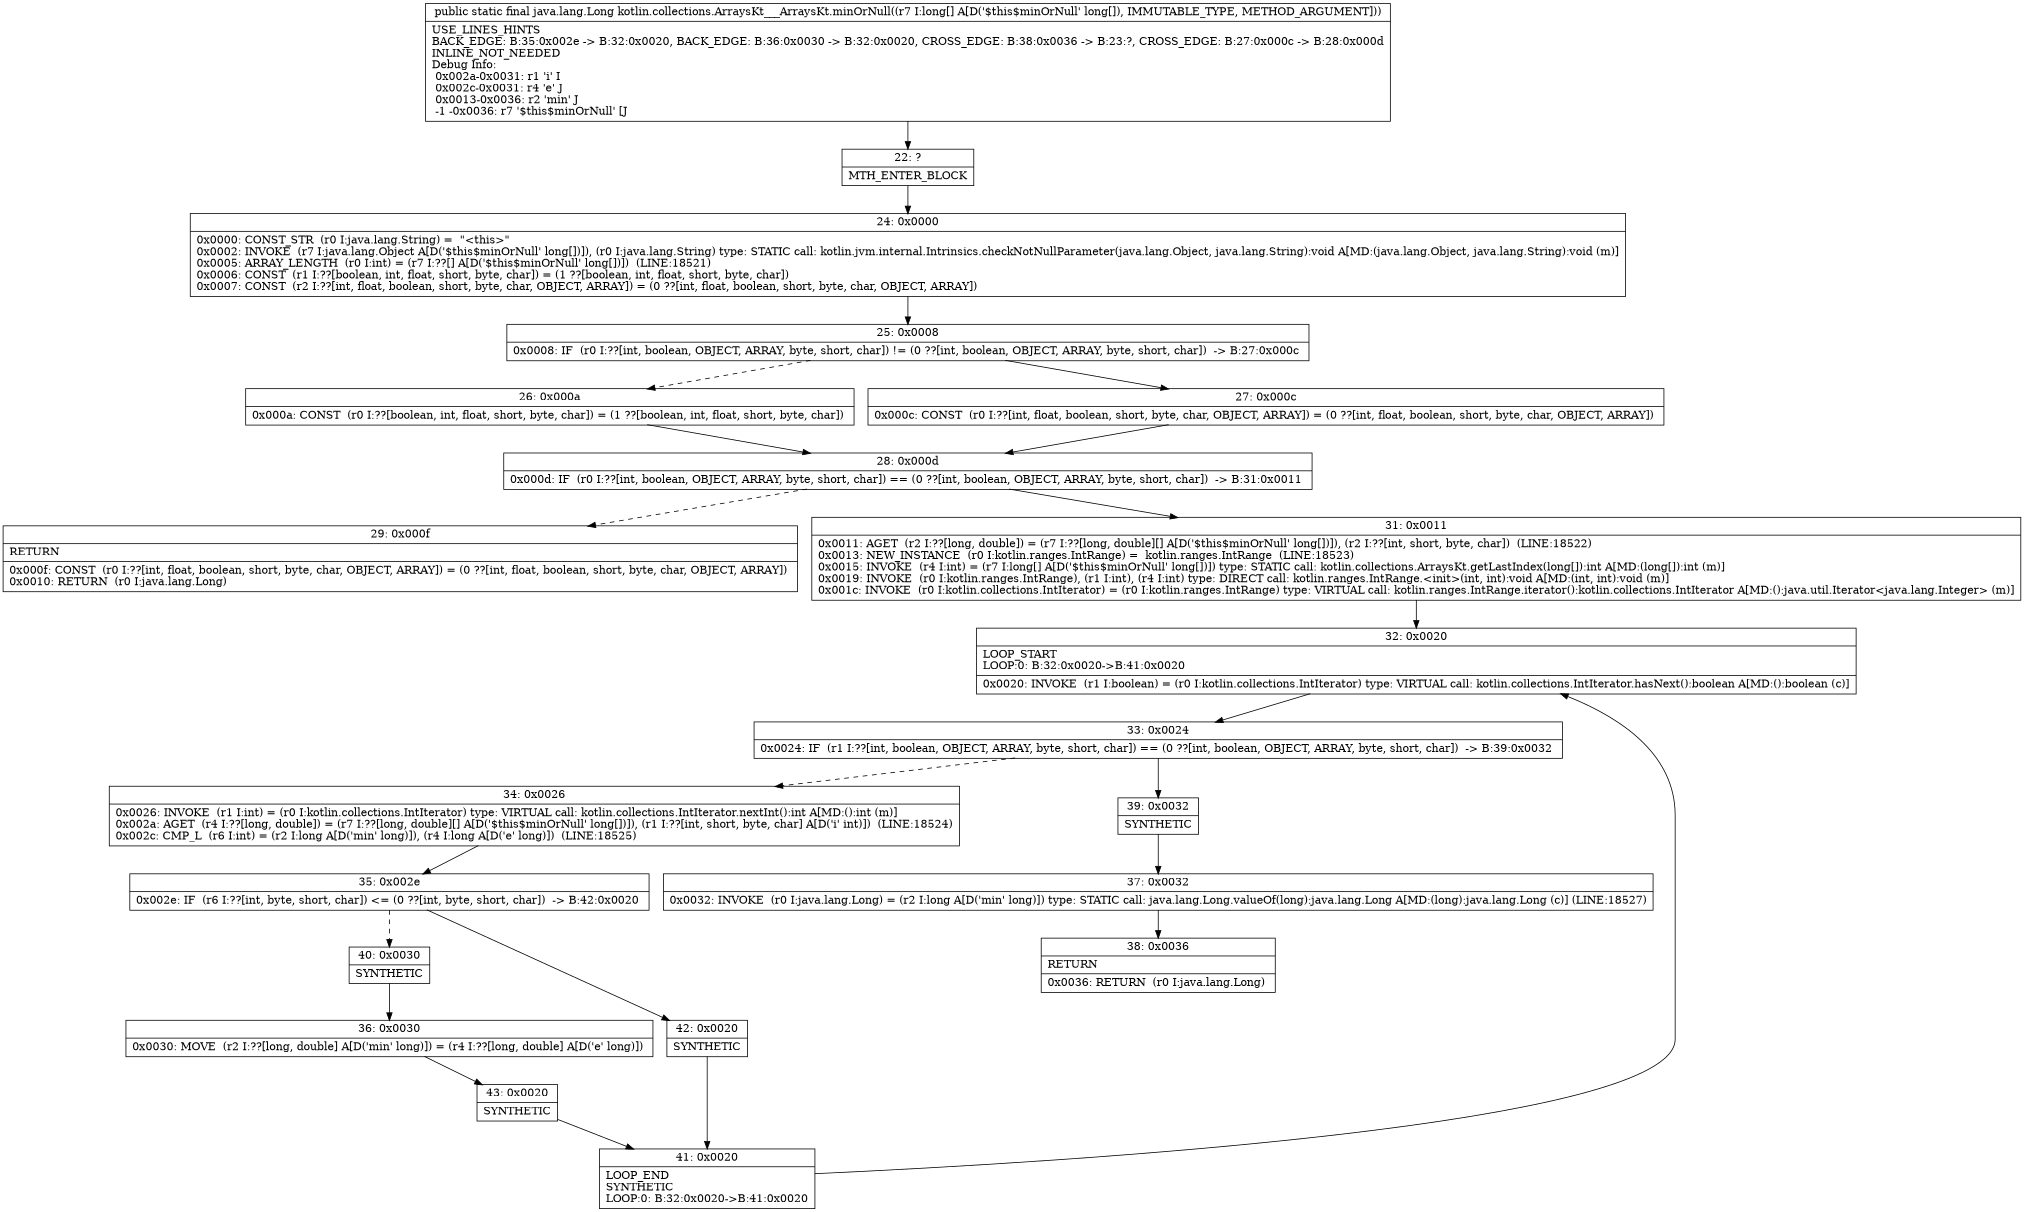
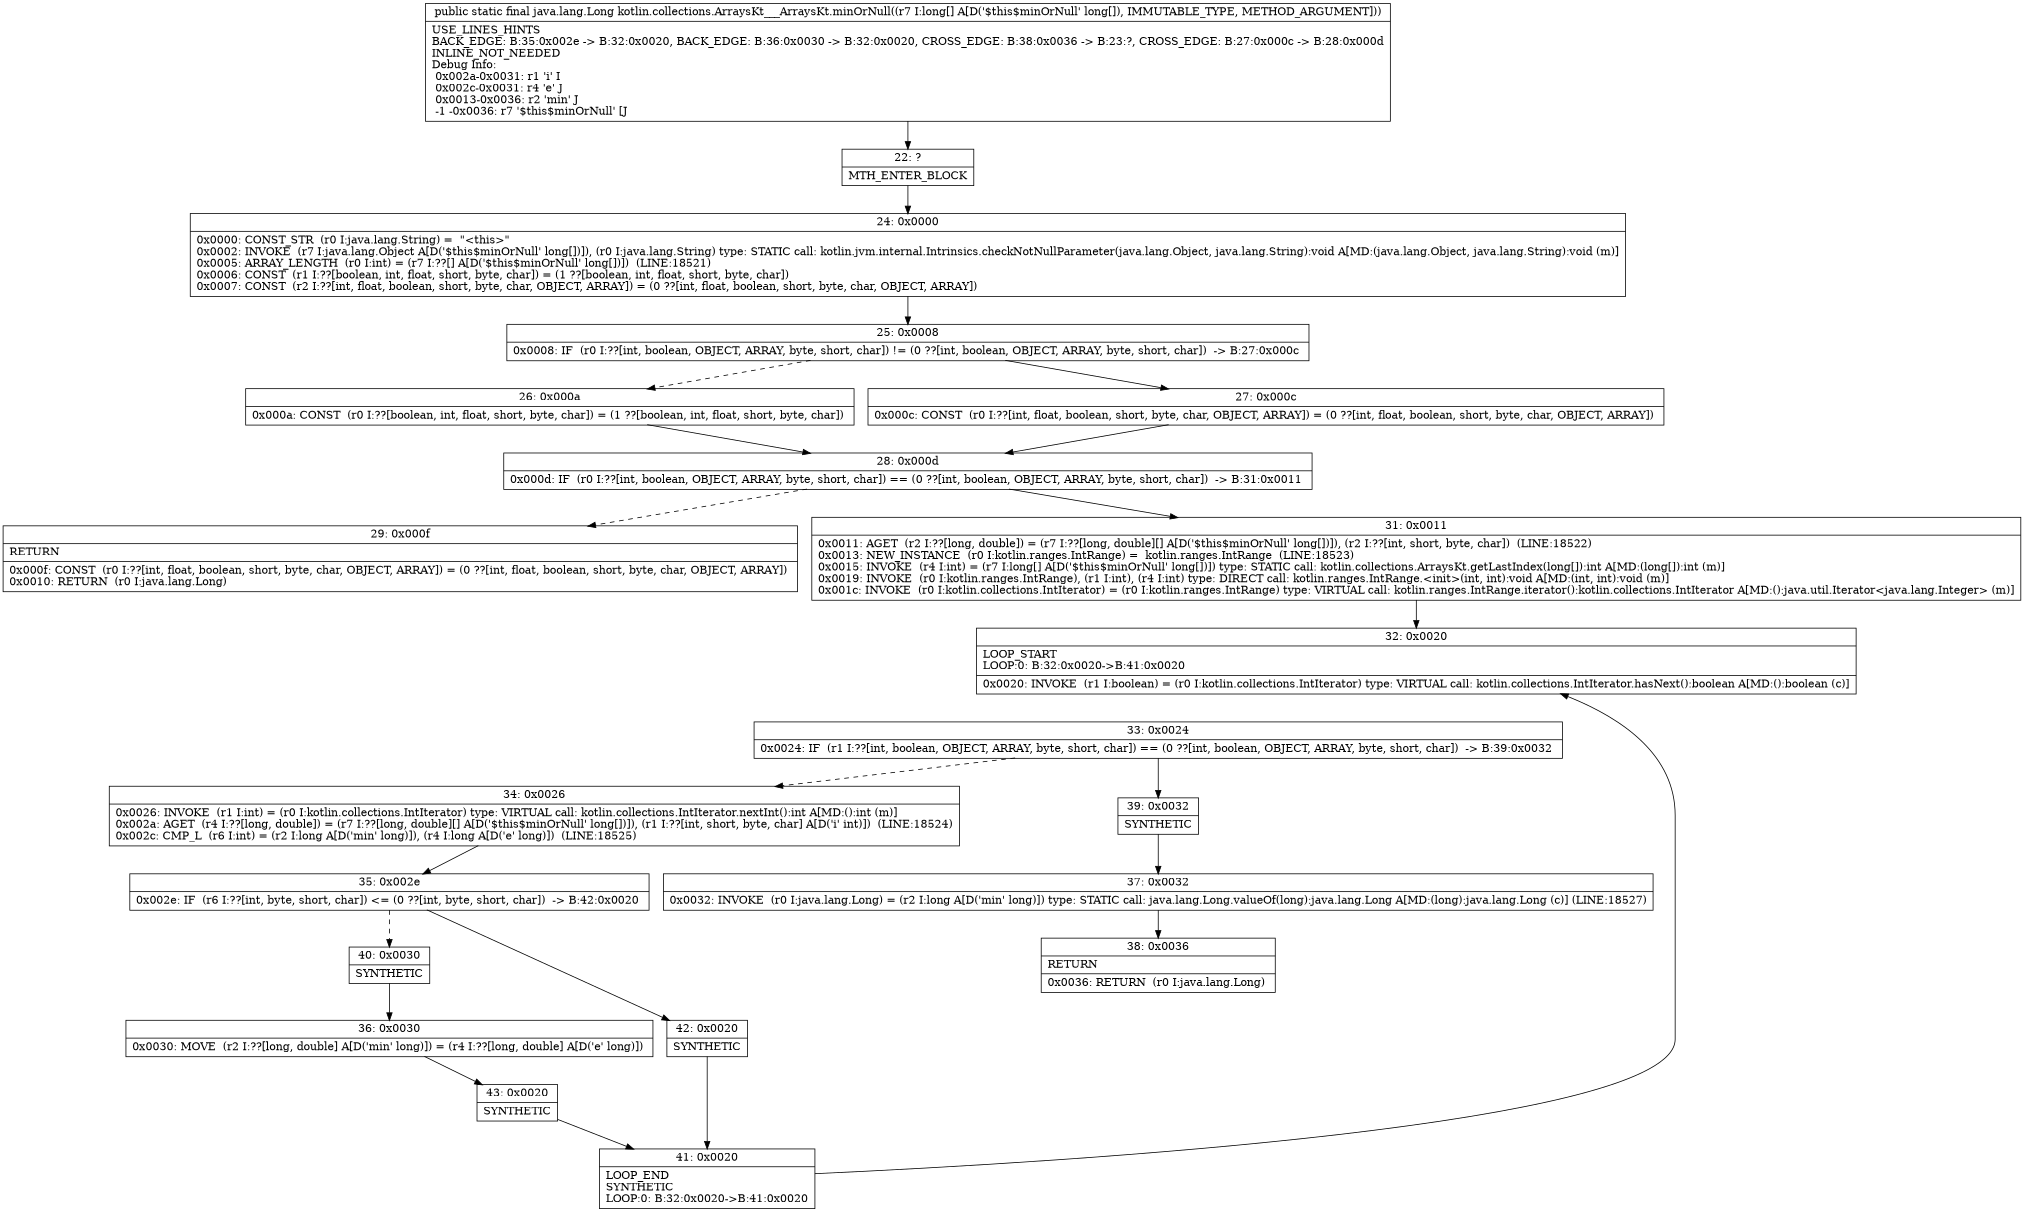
  digraph {
    node [shape=record]
    n1 [label="{22\:\ ?|MTH_ENTER_BLOCK\l}"]
    n2 [label="{24\:\ 0x0000|0x0000: CONST_STR  (r0 I:java.lang.String) =  \"\<this\>\" \l0x0002: INVOKE  (r7 I:java.lang.Object A[D('$this$minOrNull' long[])]), (r0 I:java.lang.String) type: STATIC call: kotlin.jvm.internal.Intrinsics.checkNotNullParameter(java.lang.Object, java.lang.String):void A[MD:(java.lang.Object, java.lang.String):void (m)]\l0x0005: ARRAY_LENGTH  (r0 I:int) = (r7 I:??[] A[D('$this$minOrNull' long[])])  (LINE:18521)\l0x0006: CONST  (r1 I:??[boolean, int, float, short, byte, char]) = (1 ??[boolean, int, float, short, byte, char]) \l0x0007: CONST  (r2 I:??[int, float, boolean, short, byte, char, OBJECT, ARRAY]) = (0 ??[int, float, boolean, short, byte, char, OBJECT, ARRAY]) \l}"]
    n3 [label="{25\:\ 0x0008|0x0008: IF  (r0 I:??[int, boolean, OBJECT, ARRAY, byte, short, char]) != (0 ??[int, boolean, OBJECT, ARRAY, byte, short, char])  \-\> B:27:0x000c \l}"]
    n4 [label="{26\:\ 0x000a|0x000a: CONST  (r0 I:??[boolean, int, float, short, byte, char]) = (1 ??[boolean, int, float, short, byte, char]) \l}"]
    n5 [label="{27\:\ 0x000c|0x000c: CONST  (r0 I:??[int, float, boolean, short, byte, char, OBJECT, ARRAY]) = (0 ??[int, float, boolean, short, byte, char, OBJECT, ARRAY]) \l}"]
    n6 [label="{28\:\ 0x000d|0x000d: IF  (r0 I:??[int, boolean, OBJECT, ARRAY, byte, short, char]) == (0 ??[int, boolean, OBJECT, ARRAY, byte, short, char])  \-\> B:31:0x0011 \l}"]
    n7 [label="{29\:\ 0x000f|RETURN\l|0x000f: CONST  (r0 I:??[int, float, boolean, short, byte, char, OBJECT, ARRAY]) = (0 ??[int, float, boolean, short, byte, char, OBJECT, ARRAY]) \l0x0010: RETURN  (r0 I:java.lang.Long) \l}"]
    n8 [label="{31\:\ 0x0011|0x0011: AGET  (r2 I:??[long, double]) = (r7 I:??[long, double][] A[D('$this$minOrNull' long[])]), (r2 I:??[int, short, byte, char])  (LINE:18522)\l0x0013: NEW_INSTANCE  (r0 I:kotlin.ranges.IntRange) =  kotlin.ranges.IntRange  (LINE:18523)\l0x0015: INVOKE  (r4 I:int) = (r7 I:long[] A[D('$this$minOrNull' long[])]) type: STATIC call: kotlin.collections.ArraysKt.getLastIndex(long[]):int A[MD:(long[]):int (m)]\l0x0019: INVOKE  (r0 I:kotlin.ranges.IntRange), (r1 I:int), (r4 I:int) type: DIRECT call: kotlin.ranges.IntRange.\<init\>(int, int):void A[MD:(int, int):void (m)]\l0x001c: INVOKE  (r0 I:kotlin.collections.IntIterator) = (r0 I:kotlin.ranges.IntRange) type: VIRTUAL call: kotlin.ranges.IntRange.iterator():kotlin.collections.IntIterator A[MD:():java.util.Iterator\<java.lang.Integer\> (m)]\l}"]
    n9 [label="{32\:\ 0x0020|LOOP_START\lLOOP:0: B:32:0x0020\-\>B:41:0x0020\l|0x0020: INVOKE  (r1 I:boolean) = (r0 I:kotlin.collections.IntIterator) type: VIRTUAL call: kotlin.collections.IntIterator.hasNext():boolean A[MD:():boolean (c)]\l}"]
    n10 [label="{33\:\ 0x0024|0x0024: IF  (r1 I:??[int, boolean, OBJECT, ARRAY, byte, short, char]) == (0 ??[int, boolean, OBJECT, ARRAY, byte, short, char])  \-\> B:39:0x0032 \l}"]
    n11 [label="{34\:\ 0x0026|0x0026: INVOKE  (r1 I:int) = (r0 I:kotlin.collections.IntIterator) type: VIRTUAL call: kotlin.collections.IntIterator.nextInt():int A[MD:():int (m)]\l0x002a: AGET  (r4 I:??[long, double]) = (r7 I:??[long, double][] A[D('$this$minOrNull' long[])]), (r1 I:??[int, short, byte, char] A[D('i' int)])  (LINE:18524)\l0x002c: CMP_L  (r6 I:int) = (r2 I:long A[D('min' long)]), (r4 I:long A[D('e' long)])  (LINE:18525)\l}"]
    n12 [label="{39\:\ 0x0032|SYNTHETIC\l}"]
    n13 [label="{35\:\ 0x002e|0x002e: IF  (r6 I:??[int, byte, short, char]) \<= (0 ??[int, byte, short, char])  \-\> B:42:0x0020 \l}"]
    n14 [label="{37\:\ 0x0032|0x0032: INVOKE  (r0 I:java.lang.Long) = (r2 I:long A[D('min' long)]) type: STATIC call: java.lang.Long.valueOf(long):java.lang.Long A[MD:(long):java.lang.Long (c)] (LINE:18527)\l}"]
    n15 [label="{40\:\ 0x0030|SYNTHETIC\l}"]
    n16 [label="{42\:\ 0x0020|SYNTHETIC\l}"]
    n17 [label="{36\:\ 0x0030|0x0030: MOVE  (r2 I:??[long, double] A[D('min' long)]) = (r4 I:??[long, double] A[D('e' long)]) \l}"]
    n18 [label="{41\:\ 0x0020|LOOP_END\lSYNTHETIC\lLOOP:0: B:32:0x0020\-\>B:41:0x0020\l}"]
    n19 [label="{43\:\ 0x0020|SYNTHETIC\l}"]
    n20 [label="{38\:\ 0x0036|RETURN\l|0x0036: RETURN  (r0 I:java.lang.Long) \l}"]
    n21 [label="{public static final java.lang.Long kotlin.collections.ArraysKt___ArraysKt.minOrNull((r7 I:long[] A[D('$this$minOrNull' long[]), IMMUTABLE_TYPE, METHOD_ARGUMENT]))  | USE_LINES_HINTS\lBACK_EDGE: B:35:0x002e \-\> B:32:0x0020, BACK_EDGE: B:36:0x0030 \-\> B:32:0x0020, CROSS_EDGE: B:38:0x0036 \-\> B:23:?, CROSS_EDGE: B:27:0x000c \-\> B:28:0x000d\lINLINE_NOT_NEEDED\lDebug Info:\l  0x002a\-0x0031: r1 'i' I\l  0x002c\-0x0031: r4 'e' J\l  0x0013\-0x0036: r2 'min' J\l  \-1 \-0x0036: r7 '$this$minOrNull' [J\l}"]
    n1 -> n2
    n2 -> n3
    n3 -> n4 [style=dashed]
    n3 -> n5
    n4 -> n6
    n5 -> n6
    n6 -> n7 [style=dashed]
    n6 -> n8
    n8 -> n9
-   n9 -> n10
    n10 -> n11 [style=dashed]
    n10 -> n12
    n11 -> n13
    n12 -> n14
    n13 -> n15 [style=dashed]
    n13 -> n16
    n14 -> n20
    n15 -> n17
    n16 -> n18
    n17 -> n19
    n18 -> n9
    n19 -> n18
    n21 -> n1
  }
